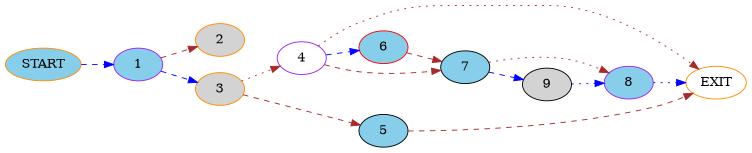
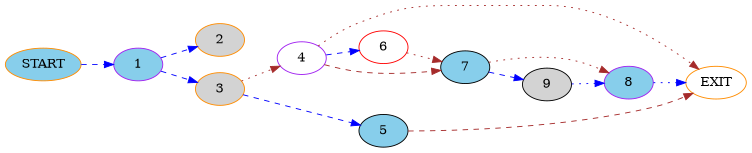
  digraph {
    rankdir=LR
    node [color=darkorange fillcolor=skyblue style=filled]
    edge [color=blue style=dashed]
    n1 [label=START]
    1 [color=purple]
    2 [fillcolor=lightgrey]
    3 [fillcolor=lightgrey]
    n5 [fillcolor=white label=EXIT]
    4 [color=purple fillcolor=white]
    5 [color=black]
-   6 [color=red]
+   6 [color=red fillcolor=white]
    7 [color=black]
    8 [color=purple]
    9 [color=black fillcolor=lightgrey]
    n1 -> 1
-   1 -> 2 [color=brown]
+   1 -> 2
    1 -> 3
    3 -> 4 [color=brown style=dotted]
-   3 -> 5 [color=brown]
+   3 -> 5
    4 -> n5 [color=brown style=dotted]
    4 -> 6
    4 -> 7 [color=brown]
    5 -> n5 [color=brown]
-   6 -> 7 [color=brown]
+   6 -> 7 [color=brown style=dotted]
    7 -> 8 [color=brown style=dotted]
    7 -> 9
    8 -> n5 [style=dotted]
    9 -> 8 [style=dotted]
  }
